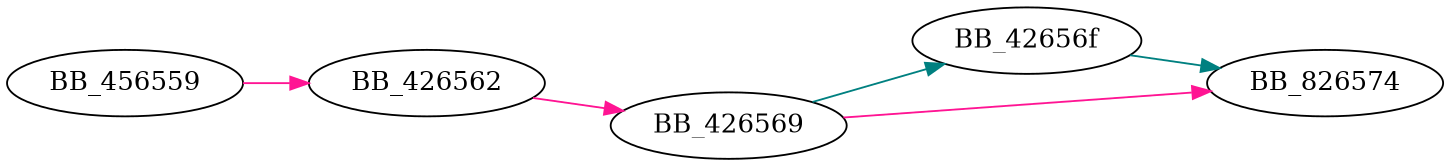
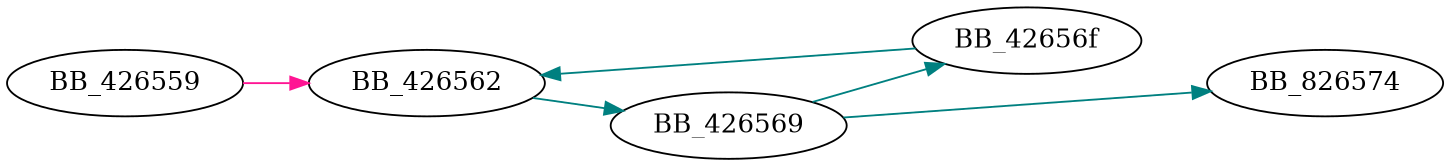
  digraph {
    rankdir=LR
    edge [color=deeppink]
-   BB_426559 [label=BB_456559]
+   BB_426559
    BB_426562
    BB_426569
    BB_42656f
    n5 [label=BB_826574]
    BB_426559 -> BB_426562
-   BB_426562 -> BB_426569
+   BB_426562 -> BB_426569 [color=teal]
    BB_426569 -> BB_42656f [color=teal]
-   BB_426569 -> n5
-   BB_42656f -> n5 [color=teal]
+   BB_426569 -> n5 [color=teal]
+   BB_42656f -> BB_426562 [color=teal]
  }
